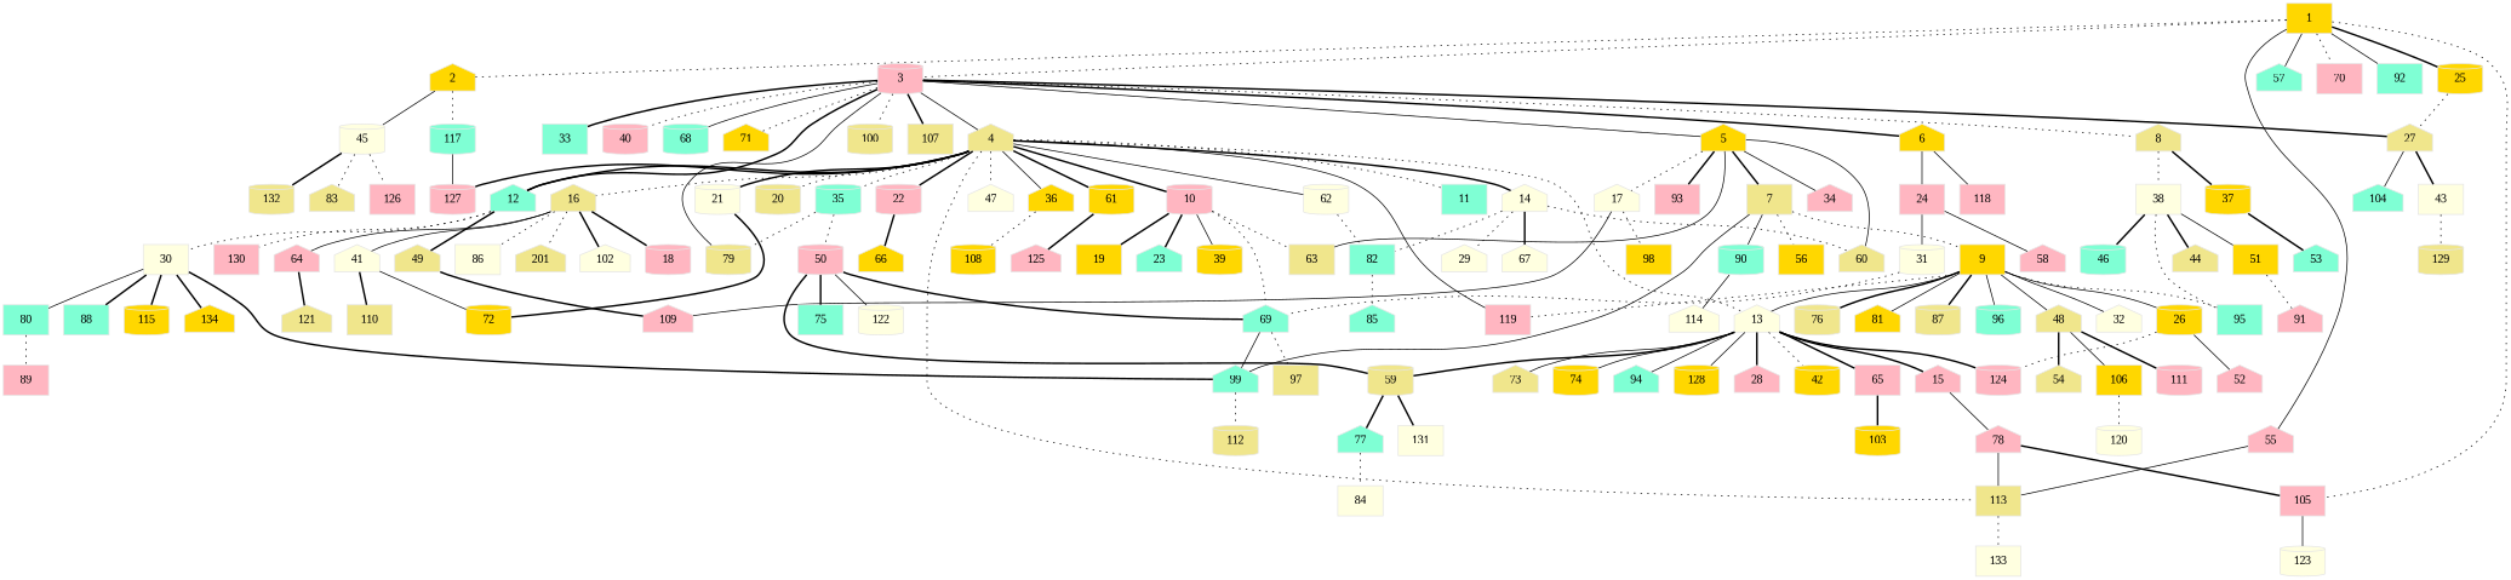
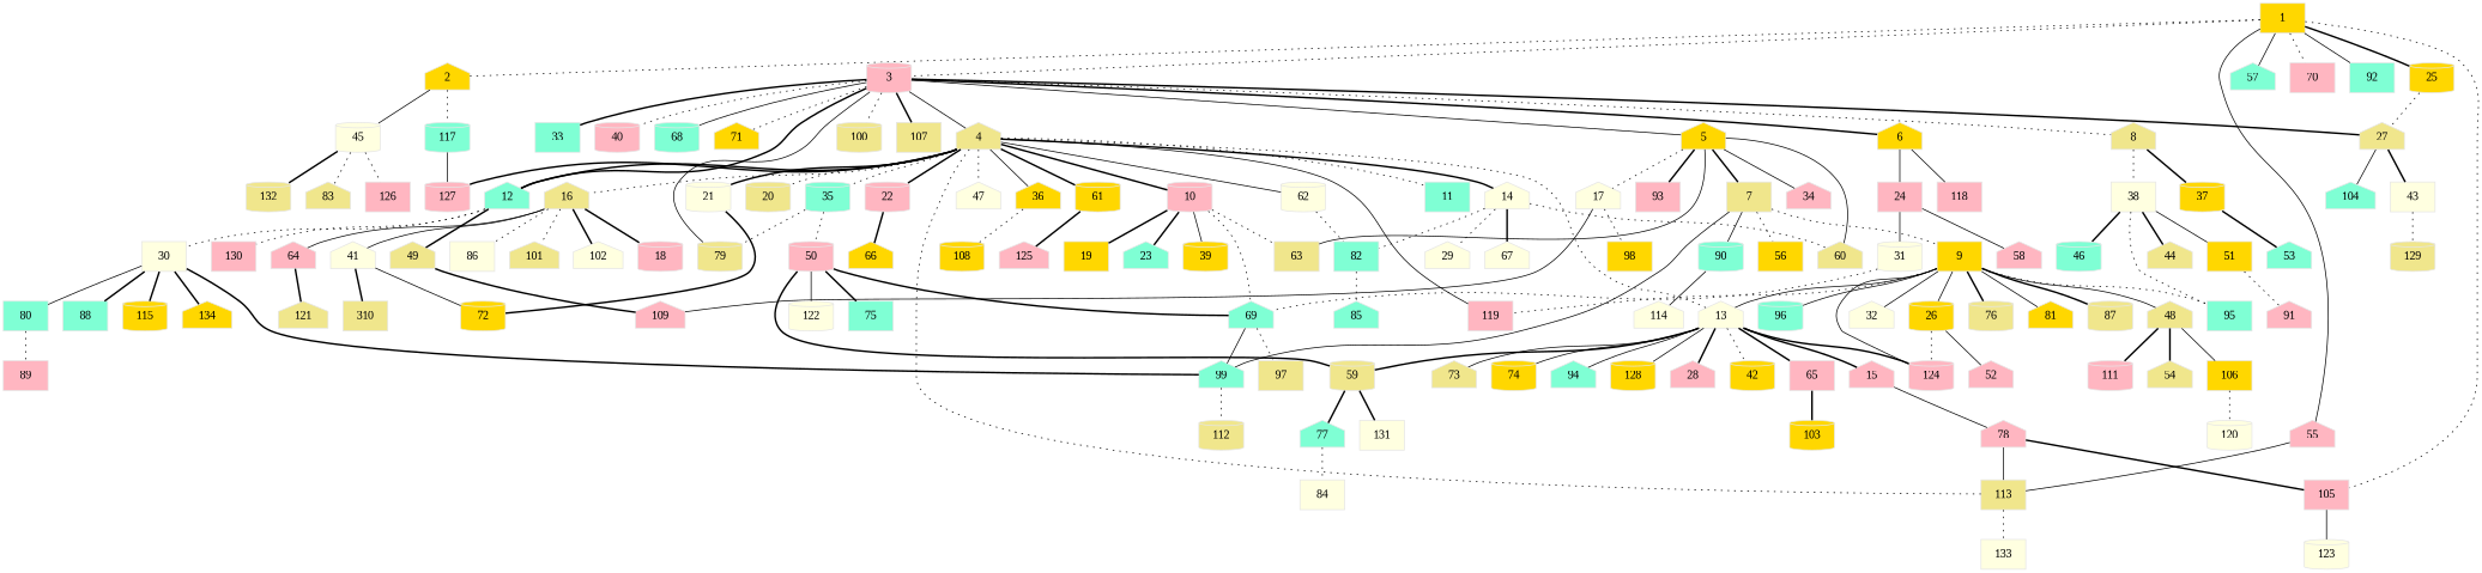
  graph {
    fontname="Liberation Serif"
    node [color=gray90 fillcolor=lightpink fontname="Liberation Serif" shape=house style=filled]
    edge [fontname="Liberation Serif" style=bold]
    1 [fillcolor=gold shape=box]
    2 [fillcolor=gold]
    3 [shape=cylinder]
    55
    57 [fillcolor=aquamarine]
    70 [shape=box]
    92 [fillcolor=aquamarine shape=box]
    105 [shape=box]
    25 [fillcolor=gold shape=cylinder]
    45 [fillcolor=lightyellow shape=cylinder]
    117 [fillcolor=aquamarine shape=cylinder]
    4 [fillcolor=khaki]
    5 [fillcolor=gold]
    6 [fillcolor=gold]
    8 [fillcolor=khaki]
    12 [fillcolor=aquamarine]
    27 [fillcolor=khaki]
    33 [fillcolor=aquamarine shape=box]
    40 [shape=cylinder]
    68 [fillcolor=aquamarine shape=cylinder]
    71 [fillcolor=gold]
    79 [fillcolor=khaki shape=cylinder]
    100 [fillcolor=khaki shape=cylinder]
    107 [fillcolor=khaki shape=box]
    113 [fillcolor=khaki shape=box]
    123 [fillcolor=lightyellow shape=cylinder]
    83 [fillcolor=khaki]
    126 [shape=box]
    132 [fillcolor=khaki shape=cylinder]
    127 [shape=cylinder]
    10 [shape=cylinder]
    11 [fillcolor=aquamarine shape=box]
    13 [fillcolor=lightyellow]
    14 [fillcolor=lightyellow]
    16 [fillcolor=khaki]
    20 [fillcolor=khaki shape=cylinder]
    21 [fillcolor=lightyellow shape=cylinder]
    22 [shape=cylinder]
    35 [fillcolor=aquamarine shape=cylinder]
    36 [fillcolor=gold]
    47 [fillcolor=lightyellow]
    61 [fillcolor=gold shape=cylinder]
    62 [fillcolor=lightyellow shape=cylinder]
    119 [shape=box]
    7 [fillcolor=khaki shape=box]
    17 [fillcolor=lightyellow]
    34
    60 [fillcolor=khaki]
    63 [fillcolor=khaki shape=box]
    93 [shape=box]
    24 [shape=box]
    118 [shape=box]
    37 [fillcolor=gold shape=cylinder]
    38 [fillcolor=lightyellow shape=box]
    30 [fillcolor=lightyellow shape=box]
    49 [fillcolor=khaki]
    130 [shape=box]
    43 [fillcolor=lightyellow shape=box]
    104 [fillcolor=aquamarine]
    19 [fillcolor=gold shape=box]
    23 [fillcolor=aquamarine]
    39 [fillcolor=gold shape=cylinder]
    69 [fillcolor=aquamarine]
    124 [shape=cylinder]
    15
    28
    42 [fillcolor=gold shape=cylinder]
    59 [fillcolor=khaki shape=cylinder]
    65 [shape=box]
    73 [fillcolor=khaki]
    74 [fillcolor=gold shape=cylinder]
    94 [fillcolor=aquamarine]
    128 [fillcolor=gold shape=cylinder]
    29 [fillcolor=lightyellow]
    67 [fillcolor=lightyellow]
    82 [fillcolor=aquamarine shape=box]
    18 [shape=cylinder]
    41 [fillcolor=lightyellow]
    64
    86 [fillcolor=lightyellow shape=box]
-   101 [fillcolor=khaki label=201]
+   101 [fillcolor=khaki]
    102 [fillcolor=lightyellow]
    72 [fillcolor=gold shape=cylinder]
    66 [fillcolor=gold]
    50 [shape=cylinder]
    108 [fillcolor=gold shape=cylinder]
    125
    133 [fillcolor=lightyellow shape=box]
    9 [fillcolor=gold shape=box]
    56 [fillcolor=gold shape=box]
    90 [fillcolor=aquamarine shape=cylinder]
    99 [fillcolor=aquamarine]
    98 [fillcolor=gold shape=box]
    109
    31 [fillcolor=lightyellow shape=cylinder]
    58
    26 [fillcolor=gold shape=cylinder]
    32 [fillcolor=lightyellow]
    48 [fillcolor=khaki]
    76 [fillcolor=khaki shape=cylinder]
    81 [fillcolor=gold]
    87 [fillcolor=khaki shape=cylinder]
    95 [fillcolor=aquamarine shape=box]
    96 [fillcolor=aquamarine shape=cylinder]
    114 [fillcolor=lightyellow]
    112 [fillcolor=khaki shape=cylinder]
    53 [fillcolor=aquamarine]
    44 [fillcolor=khaki]
    46 [fillcolor=aquamarine shape=cylinder]
    51 [fillcolor=gold shape=box]
    52
    54 [fillcolor=khaki]
    106 [fillcolor=gold shape=box]
    111 [shape=cylinder]
    97 [fillcolor=khaki shape=box]
    80 [fillcolor=aquamarine shape=box]
    88 [fillcolor=aquamarine shape=box]
    115 [fillcolor=gold shape=cylinder]
    134 [fillcolor=gold]
    78
    77 [fillcolor=aquamarine]
    131 [fillcolor=lightyellow shape=box]
    103 [fillcolor=gold shape=cylinder]
    85 [fillcolor=aquamarine]
-   110 [fillcolor=khaki shape=box]
+   110 [fillcolor=khaki shape=box label=310]
    121 [fillcolor=khaki]
    129 [fillcolor=khaki shape=cylinder]
    89 [shape=box]
    75 [fillcolor=aquamarine shape=box]
    122 [fillcolor=lightyellow shape=cylinder]
    91
    120 [fillcolor=lightyellow shape=cylinder]
    84 [fillcolor=lightyellow shape=box]
    1 -- 2 [style=dotted]
    1 -- 3 [style=dotted]
    1 -- 55 [style=solid]
    1 -- 57 [style=solid]
    1 -- 70 [style=dotted]
    1 -- 92 [style=solid]
    1 -- 105 [style=dotted]
    1 -- 25
    2 -- 45 [style=solid]
    2 -- 117 [style=dotted]
    3 -- 4 [style=solid]
    3 -- 5 [style=solid]
    3 -- 6
    3 -- 8 [style=dotted]
    3 -- 12
    3 -- 27
    3 -- 33
    3 -- 40 [style=dotted]
    3 -- 68 [style=solid]
    3 -- 71 [style=dotted]
    3 -- 79 [style=solid]
    3 -- 100 [style=dotted]
    3 -- 107
    55 -- 113 [style=solid]
    105 -- 123 [style=solid]
    25 -- 27 [style=dotted]
    45 -- 83 [style=dotted]
    45 -- 126 [style=dotted]
    45 -- 132
    117 -- 127 [style=solid]
    4 -- 12
    4 -- 113 [style=dotted]
    4 -- 127
    4 -- 10
    4 -- 11 [style=dotted]
    4 -- 13 [style=dotted]
    4 -- 14
    4 -- 16 [style=dotted]
    4 -- 20 [style=dotted]
    4 -- 21
    4 -- 22
    4 -- 35 [style=dotted]
    4 -- 36 [style=solid]
    4 -- 47 [style=dotted]
    4 -- 61
    4 -- 62 [style=solid]
    4 -- 119 [style=solid]
    5 -- 7
    5 -- 17 [style=dotted]
    5 -- 34 [style=solid]
    5 -- 60 [style=solid]
    5 -- 63 [style=solid]
    5 -- 93
    6 -- 24 [style=solid]
    6 -- 118 [style=solid]
    8 -- 37
    8 -- 38 [style=dotted]
    12 -- 30 [style=dotted]
    12 -- 49
    12 -- 130 [style=dotted]
    27 -- 43
    27 -- 104 [style=solid]
    113 -- 133 [style=dotted]
    10 -- 63 [style=dotted]
    10 -- 19
    10 -- 23
    10 -- 39 [style=solid]
    10 -- 69 [style=dotted]
    13 -- 124
    13 -- 15
    13 -- 28
    13 -- 42 [style=dotted]
    13 -- 59
    13 -- 65
    13 -- 73 [style=solid]
    13 -- 74 [style=solid]
    13 -- 94 [style=solid]
    13 -- 128 [style=solid]
    14 -- 60 [style=dotted]
    14 -- 29 [style=dotted]
    14 -- 67
    14 -- 82 [style=dotted]
    16 -- 18
    16 -- 41 [style=solid]
    16 -- 64 [style=solid]
    16 -- 86 [style=dotted]
    16 -- 101 [style=dotted]
    16 -- 102
    21 -- 72
    22 -- 66
    35 -- 79 [style=dotted]
    35 -- 50 [style=dotted]
    36 -- 108 [style=dotted]
    61 -- 125
    62 -- 82 [style=dotted]
    7 -- 9 [style=dotted]
    7 -- 56 [style=dotted]
    7 -- 90 [style=solid]
    7 -- 99 [style=solid]
    17 -- 98 [style=dotted]
    17 -- 109 [style=solid]
    24 -- 31 [style=solid]
    24 -- 58 [style=solid]
    37 -- 53
    38 -- 95 [style=dotted]
    38 -- 44
    38 -- 46
    38 -- 51 [style=solid]
    30 -- 99
    30 -- 80 [style=solid]
    30 -- 88
    30 -- 115
    30 -- 134
    49 -- 109
    43 -- 129 [style=dotted]
    69 -- 99 [style=solid]
    69 -- 97 [style=dotted]
    15 -- 78 [style=solid]
    59 -- 77
    59 -- 131
    65 -- 103
    82 -- 85 [style=dotted]
    41 -- 72 [style=solid]
    41 -- 110
    64 -- 121
    50 -- 69
    50 -- 59
    50 -- 75
    50 -- 122 [style=solid]
    9 -- 13 [style=solid]
    9 -- 119 [style=dotted]
+   9 -- 124 [style=solid]
    9 -- 26 [style=solid]
    9 -- 32 [style=solid]
    9 -- 48 [style=solid]
    9 -- 76
    9 -- 81 [style=solid]
    9 -- 87
    9 -- 95 [style=dotted]
    9 -- 96 [style=solid]
    90 -- 114 [style=solid]
    99 -- 112 [style=dotted]
    31 -- 69 [style=dotted]
    26 -- 124 [style=dotted]
    26 -- 52 [style=solid]
    48 -- 54
    48 -- 106 [style=solid]
    48 -- 111
    51 -- 91 [style=dotted]
    106 -- 120 [style=dotted]
    80 -- 89 [style=dotted]
    78 -- 105
    78 -- 113 [style=solid]
    77 -- 84 [style=dotted]
  }
